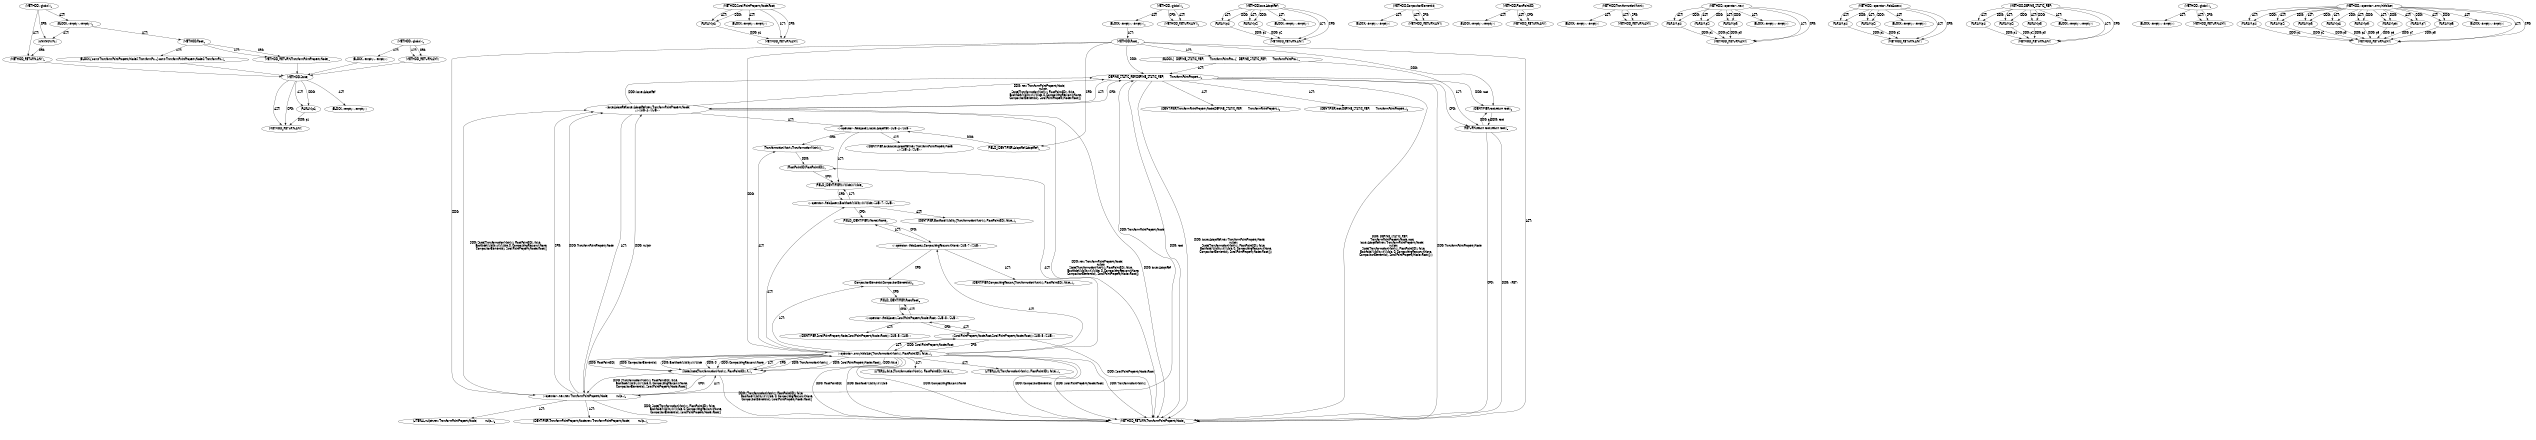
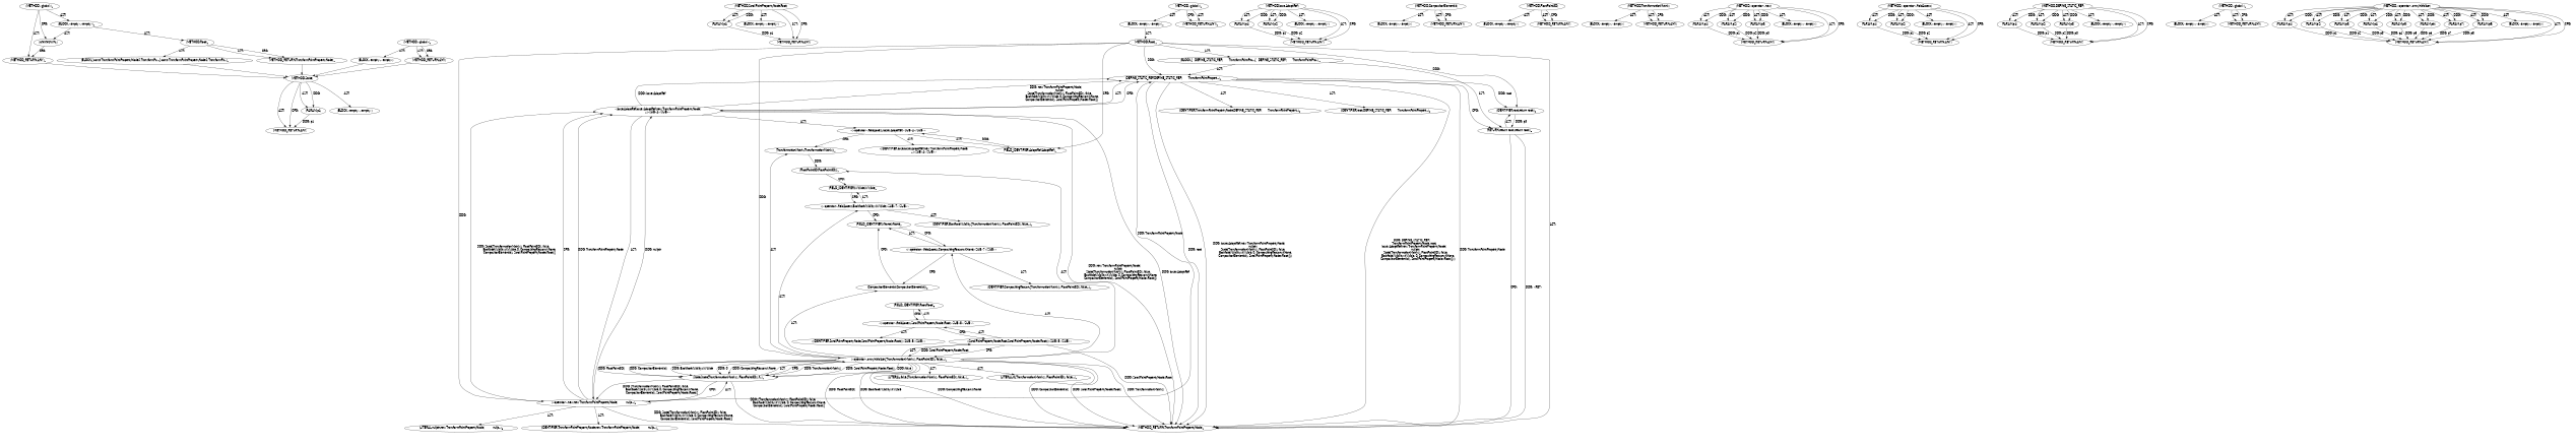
  digraph {
    fontname=Lato
    node [fontname=Lato]
    edge [fontname=Lato]
    n1 [label=<(METHOD,State)>]
    n2 [label=<(PARAM,p1)>]
    n3 [label=<(BLOCK,&lt;empty&gt;,&lt;empty&gt;)>]
    n4 [label=<(METHOD_RETURN,ANY)>]
    n5 [label=<(METHOD,ScrollPaintPropertyNode.Root)>]
    n6 [label=<(PARAM,p1)>]
    n7 [label=<(BLOCK,&lt;empty&gt;,&lt;empty&gt;)>]
    n8 [label=<(METHOD_RETURN,ANY)>]
    n9 [label=<(METHOD,&lt;global&gt;)<SUB>1</SUB>>]
    n10 [label=<(BLOCK,&lt;empty&gt;,&lt;empty&gt;)<SUB>1</SUB>>]
    n11 [label=<(METHOD_RETURN,ANY)<SUB>1</SUB>>]
    n12 [label=<(METHOD,Root)<SUB>1</SUB>>]
    n13 [label=<(BLOCK,{   DEFINE_STATIC_REF(        TransformPaintPro...,{   DEFINE_STATIC_REF(        TransformPaintPro...)<SUB>1</SUB>>]
    n14 [label=<(DEFINE_STATIC_REF,DEFINE_STATIC_REF(        TransformPaintPropert...)<SUB>2</SUB>>]
    n15 [label=<(FIELD_IDENTIFIER,AdoptRef,AdoptRef)<SUB>4</SUB>>]
    n16 [label=<(&lt;operator&gt;.new,new TransformPaintPropertyNode(           nullp...)<SUB>4</SUB>>]
    n17 [label=<(&lt;operator&gt;.arrayInitializer,{TransformationMatrix(), FloatPoint3D(), false,...)<SUB>6</SUB>>]
    n18 [label=<(IDENTIFIER,root,return root;)<SUB>9</SUB>>]
    n19 [label=<(METHOD_RETURN,TransformPaintPropertyNode)<SUB>1</SUB>>]
    n20 [label=<(RETURN,return root;,return root;)<SUB>9</SUB>>]
    n21 [label=<(IDENTIFIER,TransformPaintPropertyNode,DEFINE_STATIC_REF(        TransformPaintPropert...)<SUB>3</SUB>>]
    n22 [label=<(IDENTIFIER,root,DEFINE_STATIC_REF(        TransformPaintPropert...)<SUB>3</SUB>>]
    n23 [label="<(base.AdoptRef,base::AdoptRef(new TransformPaintPropertyNode(\n...)<SUB>4</SUB>>"]
    n24 [label="<(&lt;operator&gt;.fieldAccess,base::AdoptRef)<SUB>4</SUB>>"]
    n25 [label=<(IDENTIFIER,TransformPaintPropertyNode,new TransformPaintPropertyNode(           nullp...)<SUB>4</SUB>>]
    n26 [label=<(LITERAL,nullptr,new TransformPaintPropertyNode(           nullp...)<SUB>5</SUB>>]
    n27 [label=<(State,State{TransformationMatrix(), FloatPoint3D(), f...)<SUB>6</SUB>>]
    n28 [label=<(TransformationMatrix,TransformationMatrix())<SUB>6</SUB>>]
    n29 [label=<(FloatPoint3D,FloatPoint3D())<SUB>6</SUB>>]
    n30 [label=<(LITERAL,false,{TransformationMatrix(), FloatPoint3D(), false,...)<SUB>6</SUB>>]
    n31 [label="<(&lt;operator&gt;.fieldAccess,BackfaceVisibility::kVisible)<SUB>7</SUB>>"]
    n32 [label=<(LITERAL,0,{TransformationMatrix(), FloatPoint3D(), false,...)<SUB>7</SUB>>]
    n33 [label="<(&lt;operator&gt;.fieldAccess,CompositingReason::kNone)<SUB>7</SUB>>"]
    n34 [label=<(CompositorElementId,CompositorElementId())<SUB>8</SUB>>]
    n35 [label="<(ScrollPaintPropertyNode.Root,ScrollPaintPropertyNode::Root())<SUB>8</SUB>>"]
    n36 [label="<(IDENTIFIER,base,base::AdoptRef(new TransformPaintPropertyNode(\n...)<SUB>4</SUB>>"]
    n37 [label=<(FIELD_IDENTIFIER,kVisible,kVisible)<SUB>7</SUB>>]
    n38 [label=<(IDENTIFIER,BackfaceVisibility,{TransformationMatrix(), FloatPoint3D(), false,...)<SUB>7</SUB>>]
    n39 [label=<(FIELD_IDENTIFIER,kNone,kNone)<SUB>7</SUB>>]
    n40 [label=<(IDENTIFIER,CompositingReason,{TransformationMatrix(), FloatPoint3D(), false,...)<SUB>7</SUB>>]
    n41 [label=<(FIELD_IDENTIFIER,Root,Root)<SUB>8</SUB>>]
    n42 [label="<(&lt;operator&gt;.fieldAccess,ScrollPaintPropertyNode::Root)<SUB>8</SUB>>"]
    n43 [label="<(IDENTIFIER,ScrollPaintPropertyNode,ScrollPaintPropertyNode::Root())<SUB>8</SUB>>"]
    n44 [label=<(METHOD,base.AdoptRef)>]
    n45 [label=<(PARAM,p1)>]
    n46 [label=<(PARAM,p2)>]
    n47 [label=<(BLOCK,&lt;empty&gt;,&lt;empty&gt;)>]
    n48 [label=<(METHOD_RETURN,ANY)>]
    n49 [label=<(METHOD,CompositorElementId)>]
    n50 [label=<(BLOCK,&lt;empty&gt;,&lt;empty&gt;)>]
    n51 [label=<(METHOD_RETURN,ANY)>]
    n52 [label=<(METHOD,FloatPoint3D)>]
    n53 [label=<(BLOCK,&lt;empty&gt;,&lt;empty&gt;)>]
    n54 [label=<(METHOD_RETURN,ANY)>]
    n55 [label=<(METHOD,TransformationMatrix)>]
    n56 [label=<(BLOCK,&lt;empty&gt;,&lt;empty&gt;)>]
    n57 [label=<(METHOD_RETURN,ANY)>]
    n58 [label=<(METHOD,&lt;operator&gt;.new)>]
    n59 [label=<(PARAM,p1)>]
    n60 [label=<(PARAM,p2)>]
    n61 [label=<(PARAM,p3)>]
    n62 [label=<(BLOCK,&lt;empty&gt;,&lt;empty&gt;)>]
    n63 [label=<(METHOD_RETURN,ANY)>]
    n64 [label=<(METHOD,&lt;operator&gt;.fieldAccess)>]
    n65 [label=<(PARAM,p1)>]
    n66 [label=<(PARAM,p2)>]
    n67 [label=<(BLOCK,&lt;empty&gt;,&lt;empty&gt;)>]
    n68 [label=<(METHOD_RETURN,ANY)>]
    n69 [label=<(METHOD,DEFINE_STATIC_REF)>]
    n70 [label=<(PARAM,p1)>]
    n71 [label=<(PARAM,p2)>]
    n72 [label=<(PARAM,p3)>]
    n73 [label=<(BLOCK,&lt;empty&gt;,&lt;empty&gt;)>]
    n74 [label=<(METHOD_RETURN,ANY)>]
    n75 [label=<(METHOD,&lt;global&gt;)<SUB>1</SUB>>]
    n76 [label=<(BLOCK,&lt;empty&gt;,&lt;empty&gt;)>]
    n77 [label=<(METHOD_RETURN,ANY)>]
    n78 [label=<(METHOD,&lt;operator&gt;.arrayInitializer)>]
    n79 [label=<(PARAM,p1)>]
    n80 [label=<(PARAM,p2)>]
    n81 [label=<(PARAM,p3)>]
    n82 [label=<(PARAM,p4)>]
    n83 [label=<(PARAM,p5)>]
    n84 [label=<(PARAM,p6)>]
    n85 [label=<(PARAM,p7)>]
    n86 [label=<(PARAM,p8)>]
    n87 [label=<(BLOCK,&lt;empty&gt;,&lt;empty&gt;)>]
    n88 [label=<(METHOD_RETURN,ANY)>]
    n89 [label=<(METHOD,&lt;global&gt;)<SUB>1</SUB>>]
    n90 [label=<(BLOCK,&lt;empty&gt;,&lt;empty&gt;)<SUB>1</SUB>>]
    n91 [label=<(UNKNOWN,,)>]
    n92 [label=<(METHOD_RETURN,ANY)<SUB>1</SUB>>]
    n93 [label=<(METHOD,Root)<SUB>1</SUB>>]
    n94 [label=<(BLOCK,{ const TransformPaintPropertyNode&amp; TransformPa...,{ const TransformPaintPropertyNode&amp; TransformPa...)<SUB>1</SUB>>]
    n95 [label=<(METHOD_RETURN,TransformPaintPropertyNode)<SUB>1</SUB>>]
    n96 [label=<(METHOD,&lt;global&gt;)<SUB>1</SUB>>]
    n97 [label=<(BLOCK,&lt;empty&gt;,&lt;empty&gt;)>]
    n98 [label=<(METHOD_RETURN,ANY)>]
    n1 -> n2 [label="AST: "]
    n1 -> n2 [label="DDG: "]
    n1 -> n3 [label="AST: "]
    n1 -> n4 [label="AST: "]
    n1 -> n4 [label="CFG: "]
    n2 -> n4 [label="DDG: p1"]
    n5 -> n6 [label="AST: "]
    n5 -> n6 [label="DDG: "]
    n5 -> n7 [label="AST: "]
    n5 -> n8 [label="AST: "]
    n5 -> n8 [label="CFG: "]
    n6 -> n8 [label="DDG: p1"]
    n9 -> n10 [label="AST: "]
    n9 -> n11 [label="AST: "]
    n9 -> n11 [label="CFG: "]
    n10 -> n12 [label="AST: "]
    n12 -> n13 [label="AST: "]
    n12 -> n14 [label="DDG: "]
    n12 -> n15 [label="CFG: "]
    n12 -> n16 [label="DDG: "]
    n12 -> n17 [label="DDG: "]
    n12 -> n18 [label="DDG: "]
    n12 -> n19 [label="AST: "]
    n13 -> n14 [label="AST: "]
    n13 -> n20 [label="AST: "]
    n14 -> n18 [label="DDG: root"]
    n14 -> n19 [label="DDG: TransformPaintPropertyNode"]
    n14 -> n19 [label="DDG: root"]
    n14 -> n19 [label="DDG: base::AdoptRef(new TransformPaintPropertyNode(\n          nullptr,\n          State{TransformationMatrix(), FloatPoint3D(), false,\n                BackfaceVisibility::kVisible, 0, CompositingReason::kNone,\n                CompositorElementId(), ScrollPaintPropertyNode::Root()}))"]
    n14 -> n19 [label="DDG: DEFINE_STATIC_REF(\n       TransformPaintPropertyNode, root,\n      base::AdoptRef(new TransformPaintPropertyNode(\n          nullptr,\n          State{TransformationMatrix(), FloatPoint3D(), false,\n                BackfaceVisibility::kVisible, 0, CompositingReason::kNone,\n                CompositorElementId(), ScrollPaintPropertyNode::Root()})))"]
    n14 -> n20 [label="CFG: "]
    n14 -> n21 [label="AST: "]
    n14 -> n22 [label="AST: "]
    n14 -> n23 [label="AST: "]
    n15 -> n24 [label="DDG: "]
    n16 -> n14 [label="DDG: TransformPaintPropertyNode"]
    n16 -> n19 [label="DDG: State{TransformationMatrix(), FloatPoint3D(), false,\n                BackfaceVisibility::kVisible, 0, CompositingReason::kNone,\n                CompositorElementId(), ScrollPaintPropertyNode::Root()}"]
    n16 -> n23 [label="CFG: "]
    n16 -> n23 [label="DDG: TransformPaintPropertyNode"]
    n16 -> n23 [label="DDG: nullptr"]
    n16 -> n23 [label="DDG: State{TransformationMatrix(), FloatPoint3D(), false,\n                BackfaceVisibility::kVisible, 0, CompositingReason::kNone,\n                CompositorElementId(), ScrollPaintPropertyNode::Root()}"]
    n16 -> n25 [label="AST: "]
    n16 -> n26 [label="AST: "]
    n16 -> n27 [label="AST: "]
    n17 -> n19 [label="DDG: TransformationMatrix()"]
    n17 -> n19 [label="DDG: FloatPoint3D()"]
    n17 -> n19 [label="DDG: BackfaceVisibility::kVisible"]
    n17 -> n19 [label="DDG: CompositingReason::kNone"]
    n17 -> n19 [label="DDG: CompositorElementId()"]
    n17 -> n19 [label="DDG: ScrollPaintPropertyNode::Root()"]
    n17 -> n27 [label="CFG: "]
    n17 -> n27 [label="DDG: TransformationMatrix()"]
    n17 -> n27 [label="DDG: ScrollPaintPropertyNode::Root()"]
    n17 -> n27 [label="DDG: false"]
    n17 -> n27 [label="DDG: FloatPoint3D()"]
    n17 -> n27 [label="DDG: CompositorElementId()"]
    n17 -> n27 [label="DDG: BackfaceVisibility::kVisible"]
    n17 -> n27 [label="DDG: 0"]
    n17 -> n27 [label="DDG: CompositingReason::kNone"]
    n17 -> n28 [label="AST: "]
    n17 -> n29 [label="AST: "]
    n17 -> n30 [label="AST: "]
    n17 -> n31 [label="AST: "]
    n17 -> n32 [label="AST: "]
    n17 -> n33 [label="AST: "]
    n17 -> n34 [label="AST: "]
    n17 -> n35 [label="AST: "]
-   n18 -> n20 [label="DDG: root"]
-   n20 -> n18 [label="DDG: p4"]
+   n18 -> n20 [label="DDG: p3"]
+   n20 -> n18 [label="AST: "]
    n20 -> n19 [label="CFG: "]
    n20 -> n19 [label="DDG: &lt;RET&gt;"]
    n23 -> n14 [label="CFG: "]
    n23 -> n14 [label="DDG: base::AdoptRef"]
    n23 -> n14 [label="DDG: new TransformPaintPropertyNode(\n          nullptr,\n          State{TransformationMatrix(), FloatPoint3D(), false,\n                BackfaceVisibility::kVisible, 0, CompositingReason::kNone,\n                CompositorElementId(), ScrollPaintPropertyNode::Root()})"]
    n23 -> n16 [label="AST: "]
    n23 -> n19 [label="DDG: base::AdoptRef"]
    n23 -> n19 [label="DDG: new TransformPaintPropertyNode(\n          nullptr,\n          State{TransformationMatrix(), FloatPoint3D(), false,\n                BackfaceVisibility::kVisible, 0, CompositingReason::kNone,\n                CompositorElementId(), ScrollPaintPropertyNode::Root()})"]
    n23 -> n24 [label="AST: "]
-   n24 -> n37 [label="AST: "]
+   n24 -> n15 [label="AST: "]
    n24 -> n28 [label="CFG: "]
    n24 -> n36 [label="AST: "]
    n27 -> n16 [label="CFG: "]
    n27 -> n16 [label="DDG: {TransformationMatrix(), FloatPoint3D(), false,\n                BackfaceVisibility::kVisible, 0, CompositingReason::kNone,\n                CompositorElementId(), ScrollPaintPropertyNode::Root()}"]
    n27 -> n17 [label="AST: "]
    n27 -> n19 [label="DDG: {TransformationMatrix(), FloatPoint3D(), false,\n                BackfaceVisibility::kVisible, 0, CompositingReason::kNone,\n                CompositorElementId(), ScrollPaintPropertyNode::Root()}"]
    n28 -> n29 [label="DDG: "]
    n29 -> n37 [label="CFG: "]
    n31 -> n37 [label="AST: "]
    n31 -> n38 [label="AST: "]
    n31 -> n39 [label="CFG: "]
    n33 -> n34 [label="CFG: "]
    n33 -> n39 [label="AST: "]
    n33 -> n40 [label="AST: "]
-   n34 -> n41 [label="CFG: "]
+   n34 -> n39 [label="CFG: "]
    n35 -> n17 [label="CFG: "]
    n35 -> n17 [label="DDG: ScrollPaintPropertyNode::Root"]
    n35 -> n19 [label="DDG: ScrollPaintPropertyNode::Root"]
    n35 -> n42 [label="AST: "]
    n37 -> n31 [label="CFG: "]
    n39 -> n33 [label="CFG: "]
    n41 -> n42 [label="CFG: "]
    n42 -> n35 [label="CFG: "]
    n42 -> n41 [label="AST: "]
    n42 -> n43 [label="AST: "]
    n44 -> n45 [label="AST: "]
    n44 -> n45 [label="DDG: "]
    n44 -> n46 [label="AST: "]
    n44 -> n46 [label="DDG: "]
    n44 -> n47 [label="AST: "]
    n44 -> n48 [label="AST: "]
    n44 -> n48 [label="CFG: "]
    n45 -> n48 [label="DDG: p1"]
    n46 -> n48 [label="DDG: p2"]
    n49 -> n50 [label="AST: "]
    n49 -> n51 [label="AST: "]
    n49 -> n51 [label="CFG: "]
    n52 -> n53 [label="AST: "]
    n52 -> n54 [label="AST: "]
    n52 -> n54 [label="CFG: "]
    n55 -> n56 [label="AST: "]
    n55 -> n57 [label="AST: "]
    n55 -> n57 [label="CFG: "]
    n58 -> n59 [label="AST: "]
    n58 -> n59 [label="DDG: "]
    n58 -> n60 [label="AST: "]
    n58 -> n60 [label="DDG: "]
    n58 -> n61 [label="AST: "]
    n58 -> n61 [label="DDG: "]
    n58 -> n62 [label="AST: "]
    n58 -> n63 [label="AST: "]
    n58 -> n63 [label="CFG: "]
    n59 -> n63 [label="DDG: p1"]
    n60 -> n63 [label="DDG: p2"]
    n61 -> n63 [label="DDG: p3"]
    n64 -> n65 [label="AST: "]
    n64 -> n65 [label="DDG: "]
    n64 -> n66 [label="AST: "]
    n64 -> n66 [label="DDG: "]
    n64 -> n67 [label="AST: "]
    n64 -> n68 [label="AST: "]
    n64 -> n68 [label="CFG: "]
    n65 -> n68 [label="DDG: p1"]
    n66 -> n68 [label="DDG: p2"]
    n69 -> n70 [label="AST: "]
    n69 -> n70 [label="DDG: "]
    n69 -> n71 [label="AST: "]
    n69 -> n71 [label="DDG: "]
    n69 -> n72 [label="AST: "]
    n69 -> n72 [label="DDG: "]
    n69 -> n73 [label="AST: "]
    n69 -> n74 [label="AST: "]
    n69 -> n74 [label="CFG: "]
    n70 -> n74 [label="DDG: p1"]
    n71 -> n74 [label="DDG: p2"]
    n72 -> n74 [label="DDG: p3"]
    n75 -> n76 [label="AST: "]
    n75 -> n77 [label="AST: "]
    n75 -> n77 [label="CFG: "]
    n78 -> n79 [label="AST: "]
    n78 -> n79 [label="DDG: "]
    n78 -> n80 [label="AST: "]
    n78 -> n80 [label="DDG: "]
    n78 -> n81 [label="AST: "]
    n78 -> n81 [label="DDG: "]
    n78 -> n82 [label="AST: "]
    n78 -> n82 [label="DDG: "]
    n78 -> n83 [label="AST: "]
    n78 -> n83 [label="DDG: "]
    n78 -> n84 [label="AST: "]
    n78 -> n84 [label="DDG: "]
    n78 -> n85 [label="AST: "]
    n78 -> n85 [label="DDG: "]
    n78 -> n86 [label="AST: "]
    n78 -> n86 [label="DDG: "]
    n78 -> n87 [label="AST: "]
    n78 -> n88 [label="AST: "]
    n78 -> n88 [label="CFG: "]
    n79 -> n88 [label="DDG: p1"]
    n80 -> n88 [label="DDG: p2"]
    n81 -> n88 [label="DDG: p3"]
    n82 -> n88 [label="DDG: p4"]
    n83 -> n88 [label="DDG: p5"]
    n84 -> n88 [label="DDG: p6"]
    n85 -> n88 [label="DDG: p7"]
    n86 -> n88 [label="DDG: p8"]
    n89 -> n90 [label="AST: "]
    n89 -> n91 [label="CFG: "]
    n89 -> n92 [label="AST: "]
    n90 -> n91 [label="AST: "]
    n90 -> n93 [label="AST: "]
    n91 -> n92 [label="CFG: "]
    n92 -> n1
    n93 -> n94 [label="AST: "]
    n93 -> n95 [label="AST: "]
    n93 -> n95 [label="CFG: "]
    n94 -> n1
    n95 -> n1
    n96 -> n97 [label="AST: "]
    n96 -> n98 [label="AST: "]
    n96 -> n98 [label="CFG: "]
    n97 -> n1
    n98 -> n1
  }
